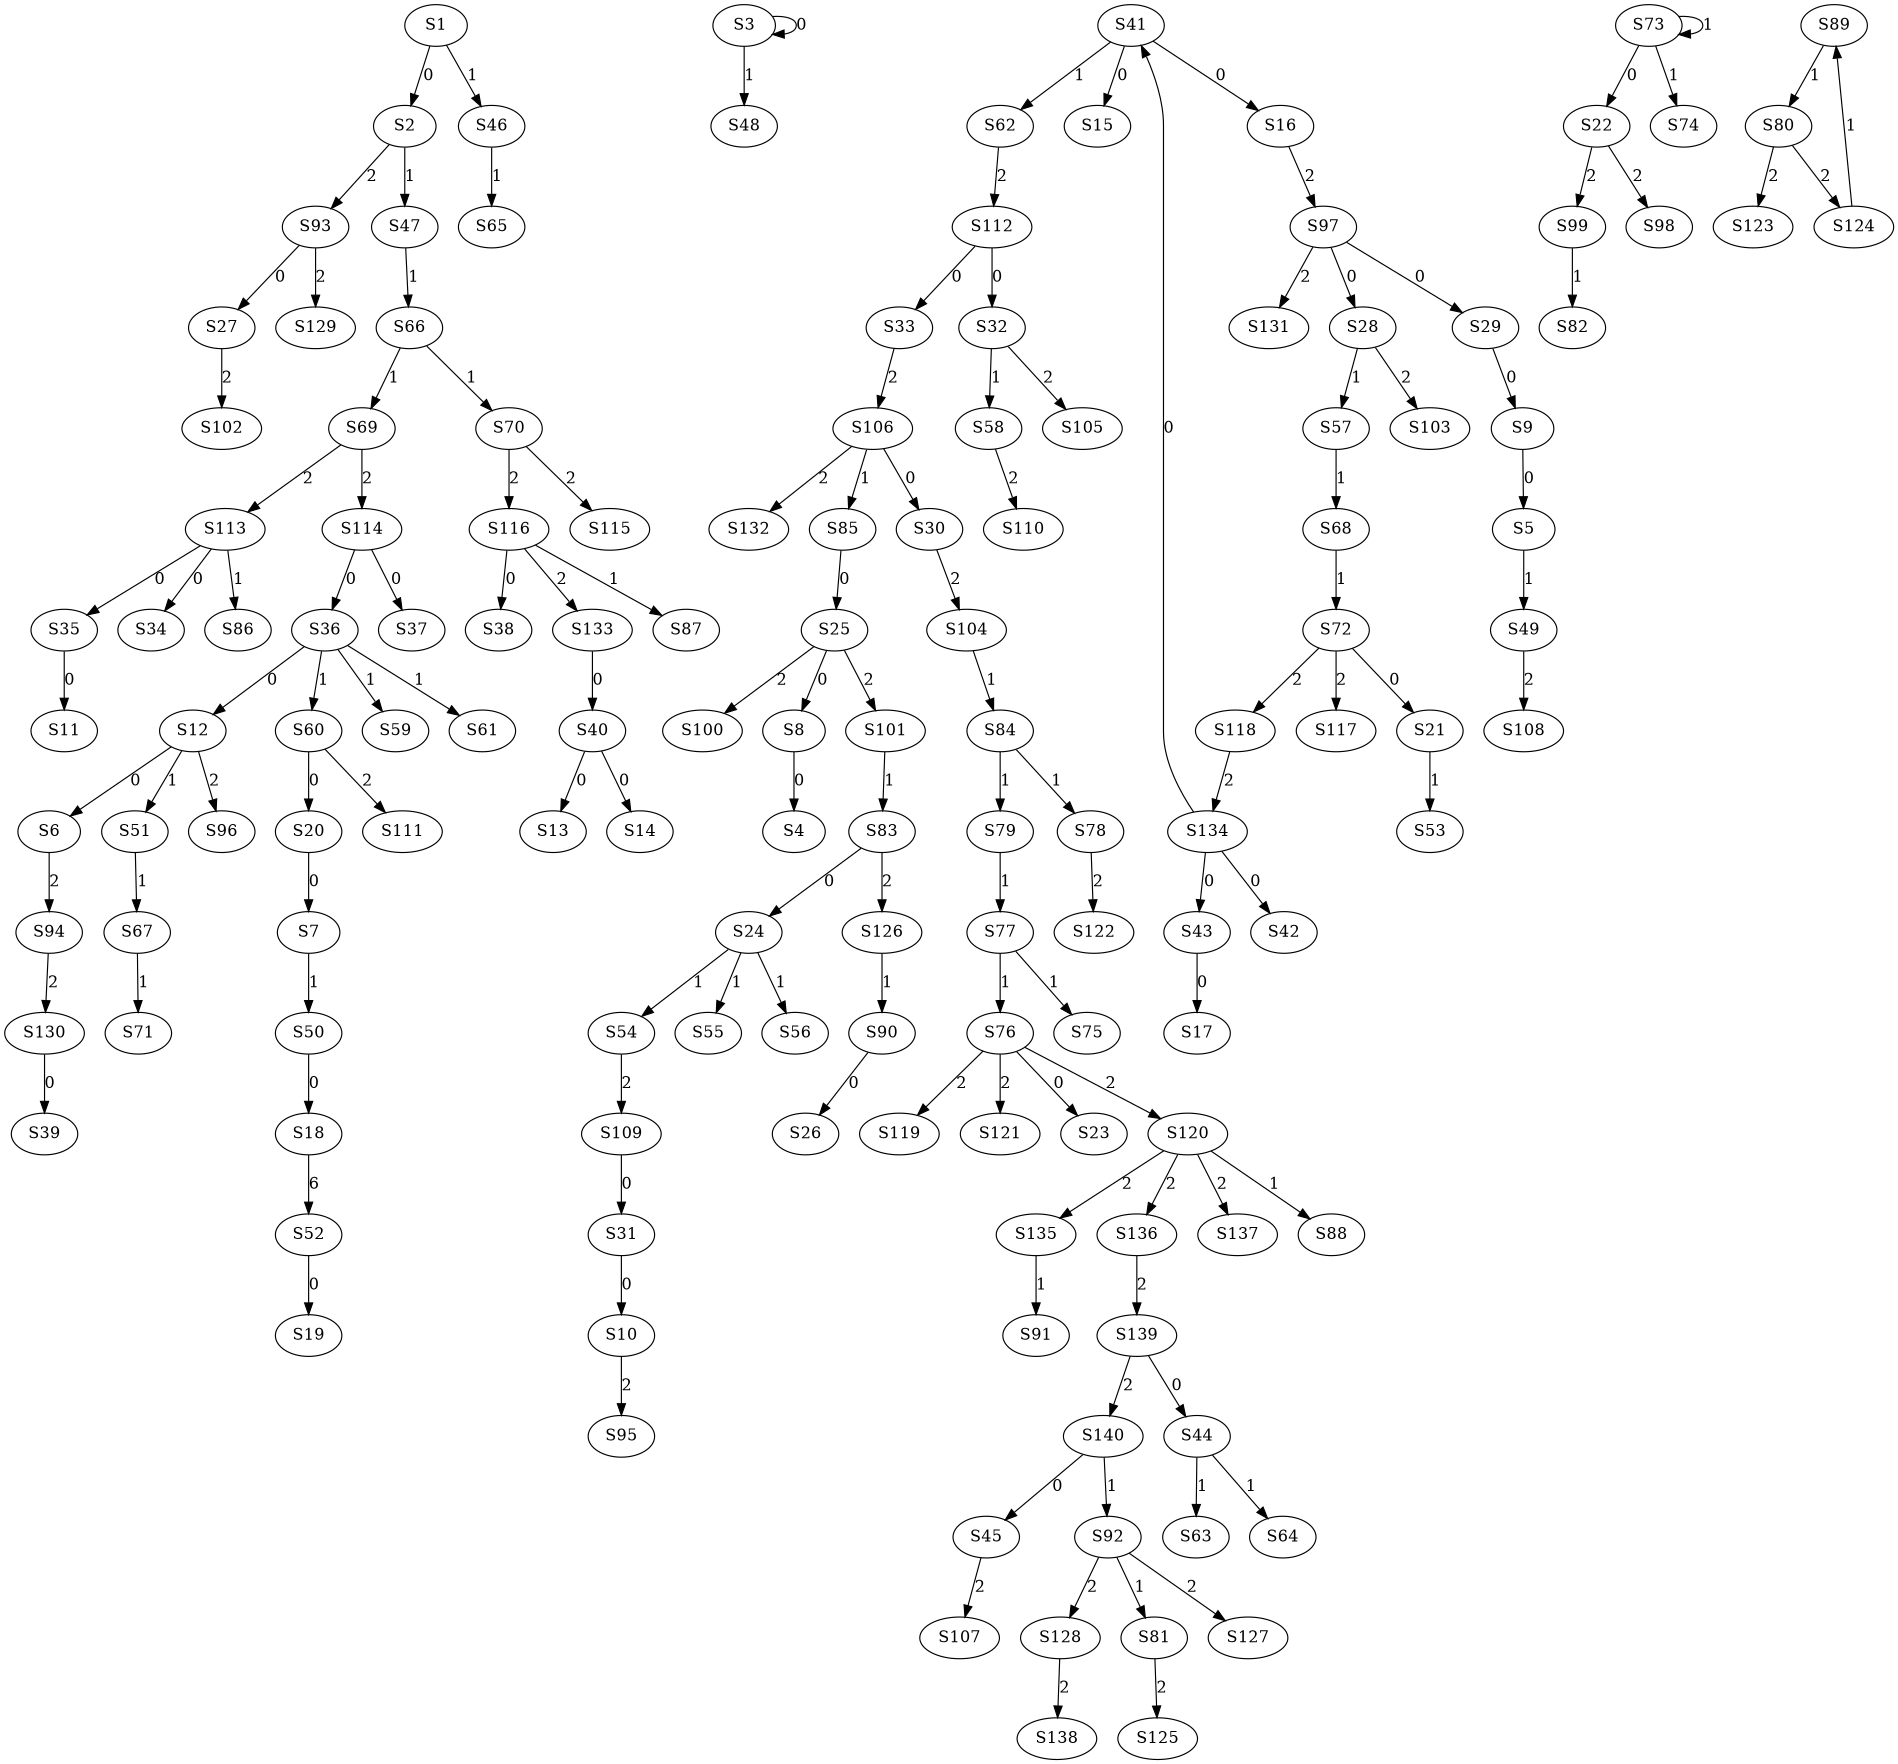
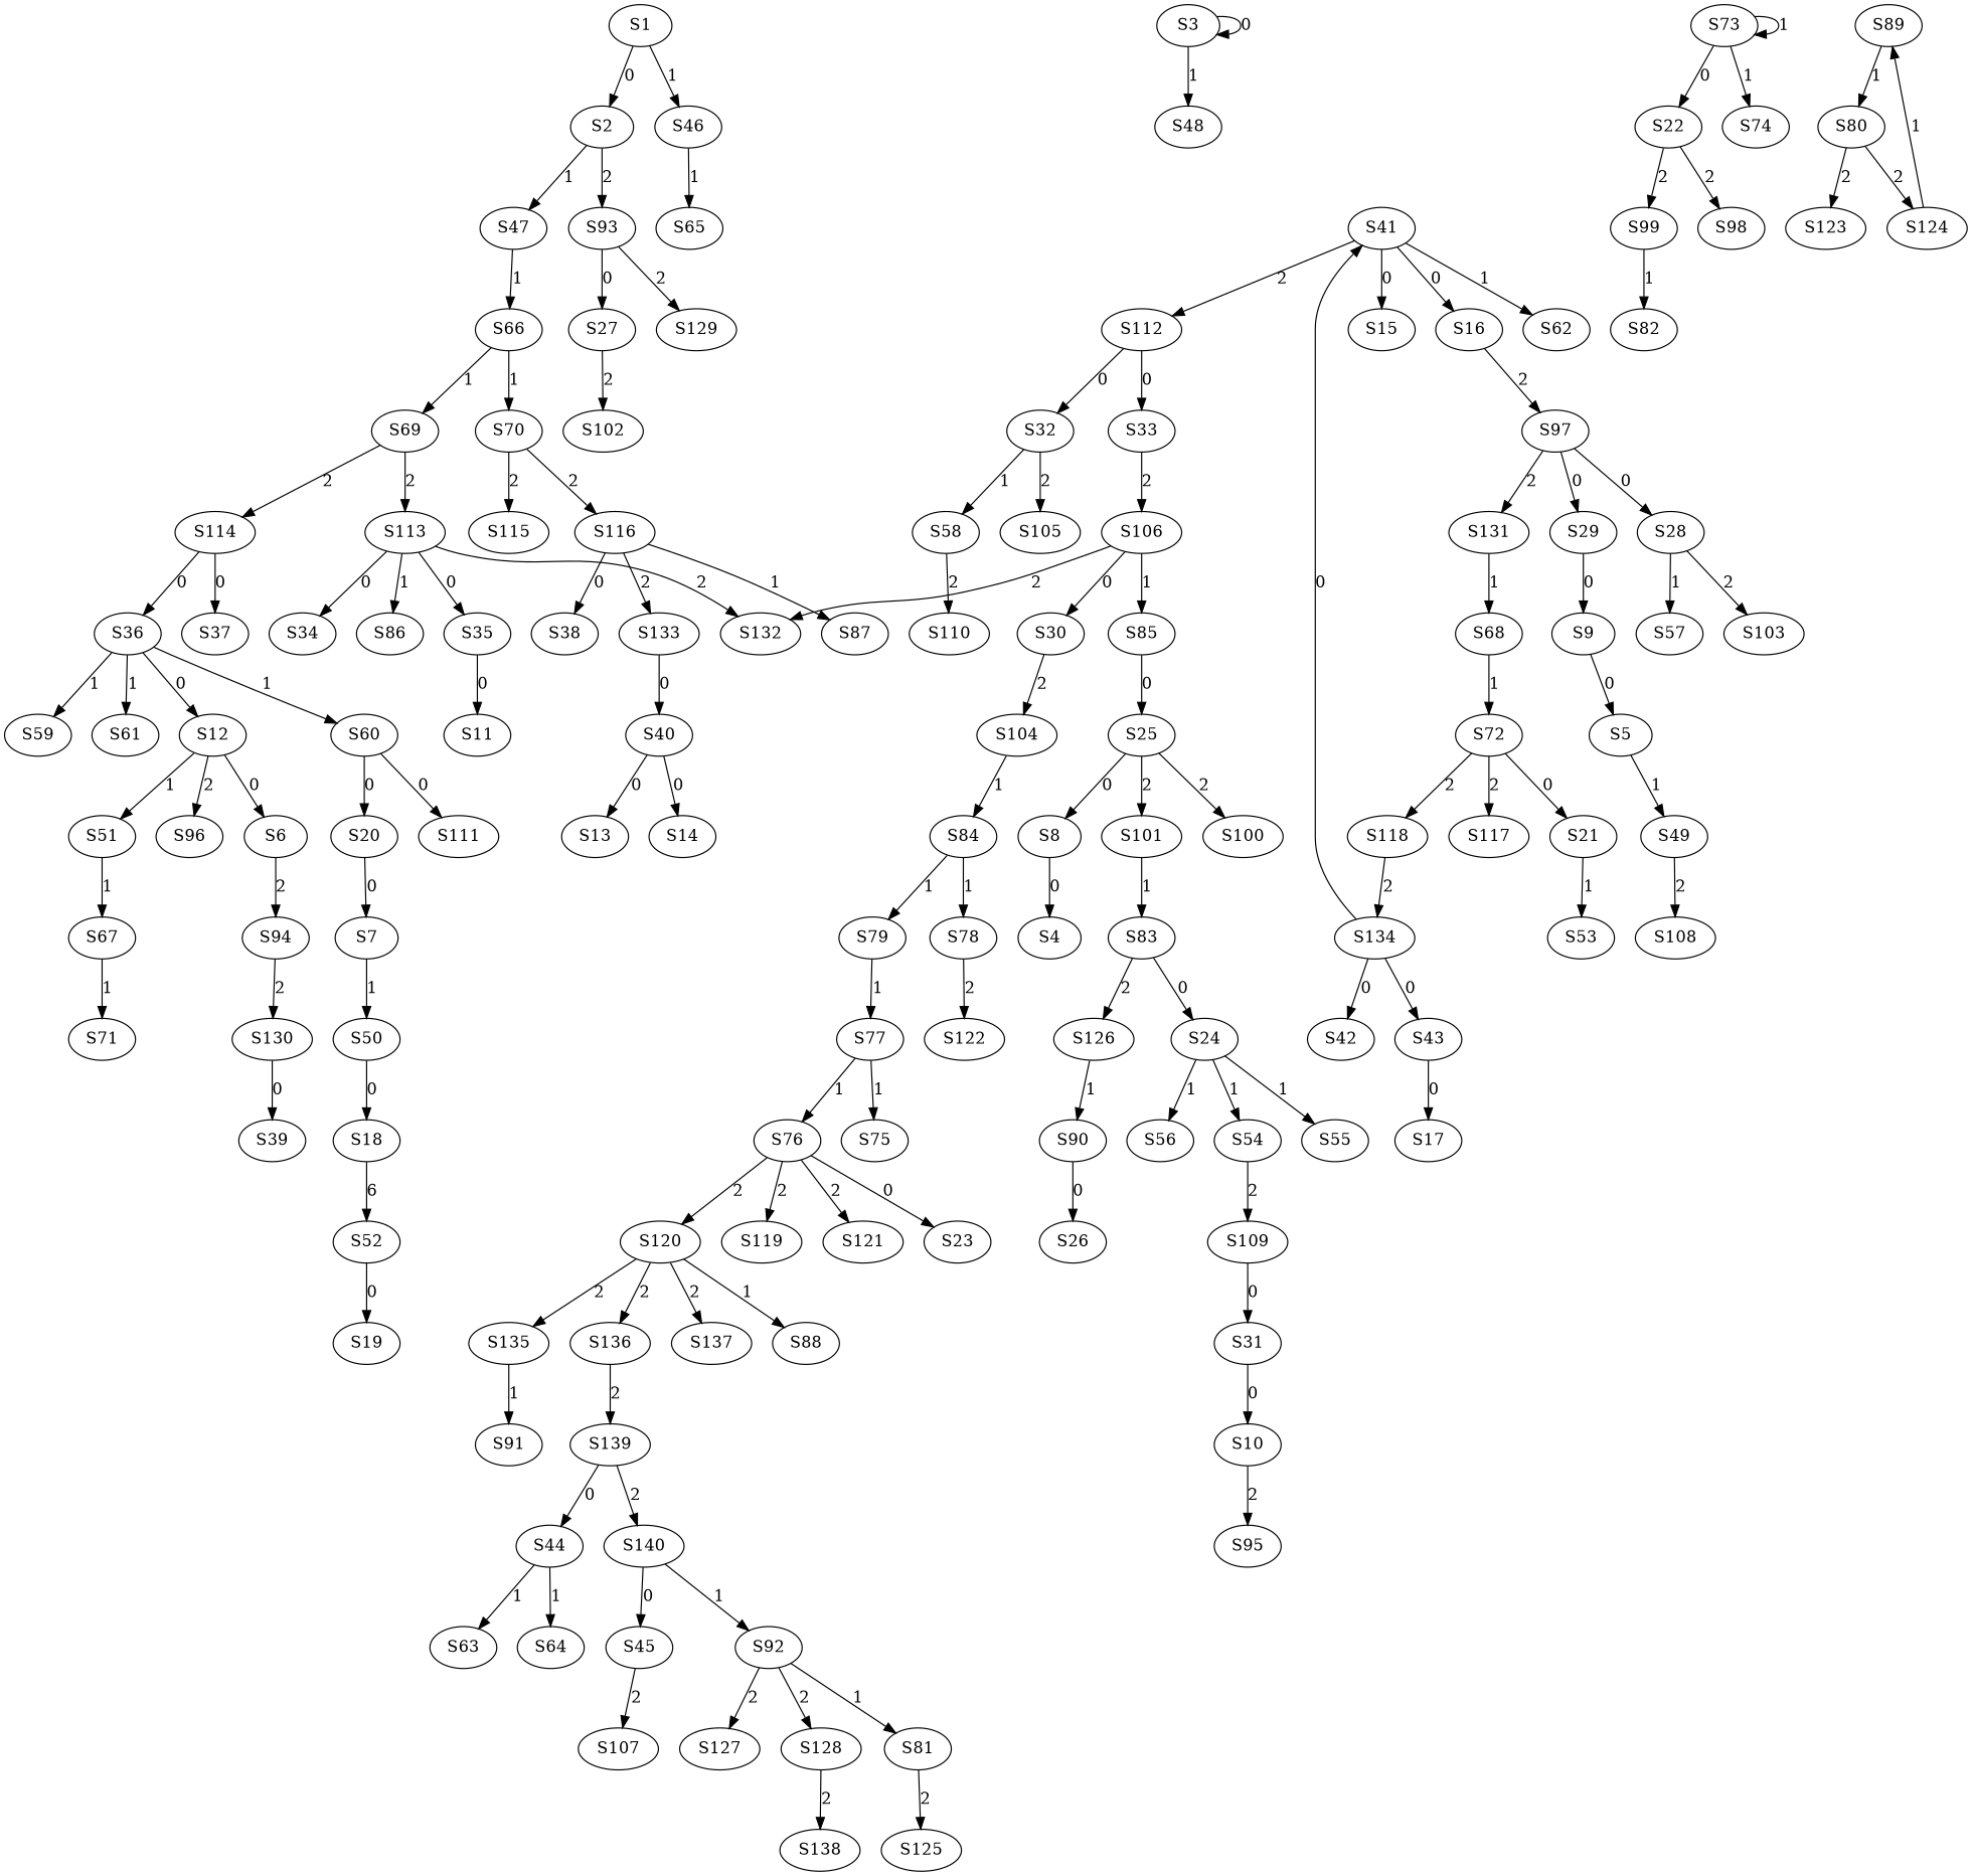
  strict digraph {
    S1
    S2
    S46
    S93
    S47
    S65
    S27
    S129
    S66
    S3
    S48
    S8
    S4
    S9
    S5
    S49
    S108
    S12
    S6
    S51
    S96
    S94
    S67
    S130
    S20
    S7
    S50
    S18
    S25
    S101
    S100
    S83
    S29
    S31
    S10
    S95
    S35
    S11
    S36
    S60
    S59
    S61
    S111
    S40
    S13
    S14
    S41
    S15
    S16
    S62
    S97
    S112
    S28
    S131
    S43
    S17
    S52
    S19
    S72
    S21
    S117
    S118
    S53
    S134
    S73
    S22
    S74
    S99
    S98
    S82
    S76
    S23
    S120
    S119
    S121
    S88
    S135
    S136
    S137
    S24
    S126
    S54
    S55
    S56
    S90
    S109
    S85
    S26
    S102
    S57
    S103
    S68
    S106
    S30
    S132
    S104
    S84
    S32
    S33
    S58
    S105
    S110
    S113
    S34
    S86
    S114
    S37
    S116
    S38
    S133
    S87
    S39
    S42
    S139
    S44
    S140
    S63
    S64
    S45
    S92
    S107
    S81
    S127
    S128
    S69
    S70
    S71
    S115
    S77
    S75
    S79
    S78
    S122
    S89
    S80
    S124
    S123
    S125
    S138
    S91
    S1 -> S2 [label=0]
    S1 -> S46 [label=1]
    S2 -> S93 [label=2]
    S2 -> S47 [label=1]
    S46 -> S65 [label=1]
    S93 -> S27 [label=0]
    S93 -> S129 [label=2]
    S47 -> S66 [label=1]
    S27 -> S102 [label=2]
    S66 -> S69 [label=1]
    S66 -> S70 [label=1]
    S3 -> S3 [label=0]
    S3 -> S48 [label=1]
    S8 -> S4 [label=0]
    S9 -> S5 [label=0]
    S5 -> S49 [label=1]
    S49 -> S108 [label=2]
    S12 -> S6 [label=0]
    S12 -> S51 [label=1]
    S12 -> S96 [label=2]
    S6 -> S94 [label=2]
    S51 -> S67 [label=1]
    S94 -> S130 [label=2]
    S67 -> S71 [label=1]
    S130 -> S39 [label=0]
    S20 -> S7 [label=0]
    S7 -> S50 [label=1]
    S50 -> S18 [label=0]
    S18 -> S52 [label=6]
    S25 -> S8 [label=0]
    S25 -> S101 [label=2]
    S25 -> S100 [label=2]
    S101 -> S83 [label=1]
    S83 -> S24 [label=0]
    S83 -> S126 [label=2]
    S29 -> S9 [label=0]
    S31 -> S10 [label=0]
    S10 -> S95 [label=2]
    S35 -> S11 [label=0]
    S36 -> S12 [label=0]
    S36 -> S60 [label=1]
    S36 -> S59 [label=1]
    S36 -> S61 [label=1]
    S60 -> S20 [label=0]
-   S60 -> S111 [label=2]
+   S60 -> S111 [label=0]
    S40 -> S13 [label=0]
    S40 -> S14 [label=0]
    S41 -> S15 [label=0]
    S41 -> S16 [label=0]
    S41 -> S62 [label=1]
    S16 -> S97 [label=2]
-   S62 -> S112 [label=2]
+   S41 -> S112 [label=2]
    S97 -> S29 [label=0]
    S97 -> S28 [label=0]
    S97 -> S131 [label=2]
    S112 -> S32 [label=0]
    S112 -> S33 [label=0]
    S28 -> S57 [label=1]
    S28 -> S103 [label=2]
    S43 -> S17 [label=0]
    S52 -> S19 [label=0]
    S72 -> S21 [label=0]
    S72 -> S117 [label=2]
    S72 -> S118 [label=2]
    S21 -> S53 [label=1]
    S118 -> S134 [label=2]
    S134 -> S41 [label=0]
    S134 -> S43 [label=0]
    S134 -> S42 [label=0]
    S73 -> S73 [label=1]
    S73 -> S22 [label=0]
    S73 -> S74 [label=1]
    S22 -> S99 [label=2]
    S22 -> S98 [label=2]
    S99 -> S82 [label=1]
    S76 -> S23 [label=0]
    S76 -> S120 [label=2]
    S76 -> S119 [label=2]
    S76 -> S121 [label=2]
    S120 -> S88 [label=1]
    S120 -> S135 [label=2]
    S120 -> S136 [label=2]
    S120 -> S137 [label=2]
    S135 -> S91 [label=1]
    S136 -> S139 [label=2]
    S24 -> S54 [label=1]
    S24 -> S55 [label=1]
    S24 -> S56 [label=1]
    S126 -> S90 [label=1]
    S54 -> S109 [label=2]
    S90 -> S26 [label=0]
    S109 -> S31 [label=0]
    S85 -> S25 [label=0]
-   S57 -> S68 [label=1]
+   S131 -> S68 [label=1]
    S68 -> S72 [label=1]
    S106 -> S85 [label=1]
    S106 -> S30 [label=0]
    S106 -> S132 [label=2]
    S30 -> S104 [label=2]
    S104 -> S84 [label=1]
    S84 -> S79 [label=1]
    S84 -> S78 [label=1]
    S32 -> S58 [label=1]
    S32 -> S105 [label=2]
    S33 -> S106 [label=2]
    S58 -> S110 [label=2]
    S113 -> S35 [label=0]
+   S113 -> S132 [label=2]
    S113 -> S34 [label=0]
    S113 -> S86 [label=1]
    S114 -> S36 [label=0]
    S114 -> S37 [label=0]
    S116 -> S38 [label=0]
    S116 -> S133 [label=2]
    S116 -> S87 [label=1]
    S133 -> S40 [label=0]
    S139 -> S44 [label=0]
    S139 -> S140 [label=2]
    S44 -> S63 [label=1]
    S44 -> S64 [label=1]
    S140 -> S45 [label=0]
    S140 -> S92 [label=1]
    S45 -> S107 [label=2]
    S92 -> S81 [label=1]
    S92 -> S127 [label=2]
    S92 -> S128 [label=2]
    S81 -> S125 [label=2]
    S128 -> S138 [label=2]
    S69 -> S113 [label=2]
    S69 -> S114 [label=2]
    S70 -> S116 [label=2]
    S70 -> S115 [label=2]
    S77 -> S76 [label=1]
    S77 -> S75 [label=1]
    S79 -> S77 [label=1]
    S78 -> S122 [label=2]
    S89 -> S80 [label=1]
    S80 -> S124 [label=2]
    S80 -> S123 [label=2]
    S124 -> S89 [label=1]
  }
